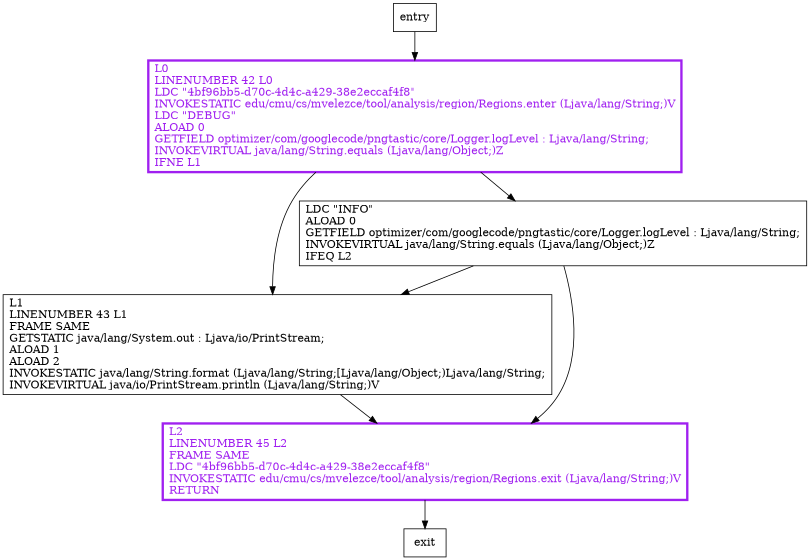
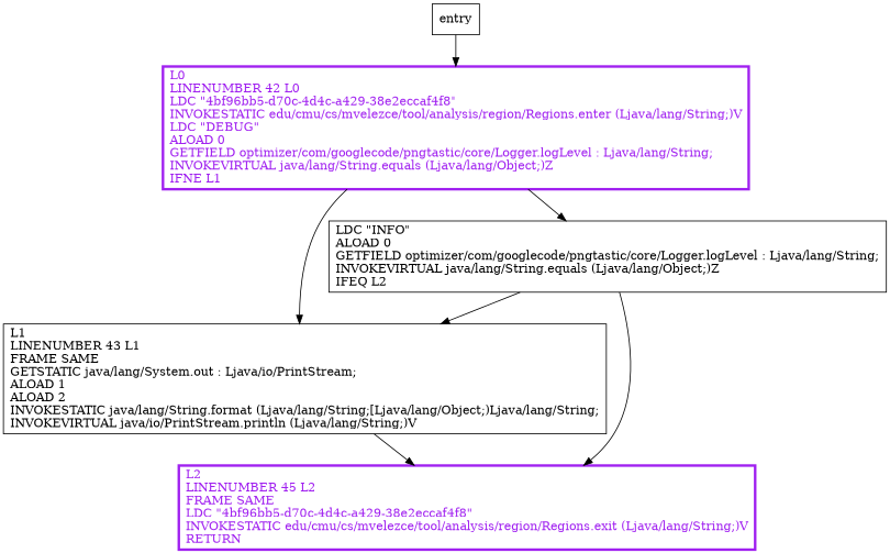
  digraph {
    node [shape=record]
    n1 [color=purple fontcolor=purple label="L2\lLINENUMBER 45 L2\lFRAME SAME\lLDC \"4bf96bb5-d70c-4d4c-a429-38e2eccaf4f8\"\lINVOKESTATIC edu/cmu/cs/mvelezce/tool/analysis/region/Regions.exit (Ljava/lang/String;)V\lRETURN\l" penwidth=3]
-   exit
    n3 [color=purple fontcolor=purple label="L0\lLINENUMBER 42 L0\lLDC \"4bf96bb5-d70c-4d4c-a429-38e2eccaf4f8\"\lINVOKESTATIC edu/cmu/cs/mvelezce/tool/analysis/region/Regions.enter (Ljava/lang/String;)V\lLDC \"DEBUG\"\lALOAD 0\lGETFIELD optimizer/com/googlecode/pngtastic/core/Logger.logLevel : Ljava/lang/String;\lINVOKEVIRTUAL java/lang/String.equals (Ljava/lang/Object;)Z\lIFNE L1\l" penwidth=3]
    n4 [label="L1\lLINENUMBER 43 L1\lFRAME SAME\lGETSTATIC java/lang/System.out : Ljava/io/PrintStream;\lALOAD 1\lALOAD 2\lINVOKESTATIC java/lang/String.format (Ljava/lang/String;[Ljava/lang/Object;)Ljava/lang/String;\lINVOKEVIRTUAL java/io/PrintStream.println (Ljava/lang/String;)V\l"]
    n5 [label="LDC \"INFO\"\lALOAD 0\lGETFIELD optimizer/com/googlecode/pngtastic/core/Logger.logLevel : Ljava/lang/String;\lINVOKEVIRTUAL java/lang/String.equals (Ljava/lang/Object;)Z\lIFEQ L2\l"]
    entry
-   n1 -> exit
    n3 -> n4
    n3 -> n5
    n4 -> n1
    n5 -> n1
    n5 -> n4
    entry -> n3
  }
